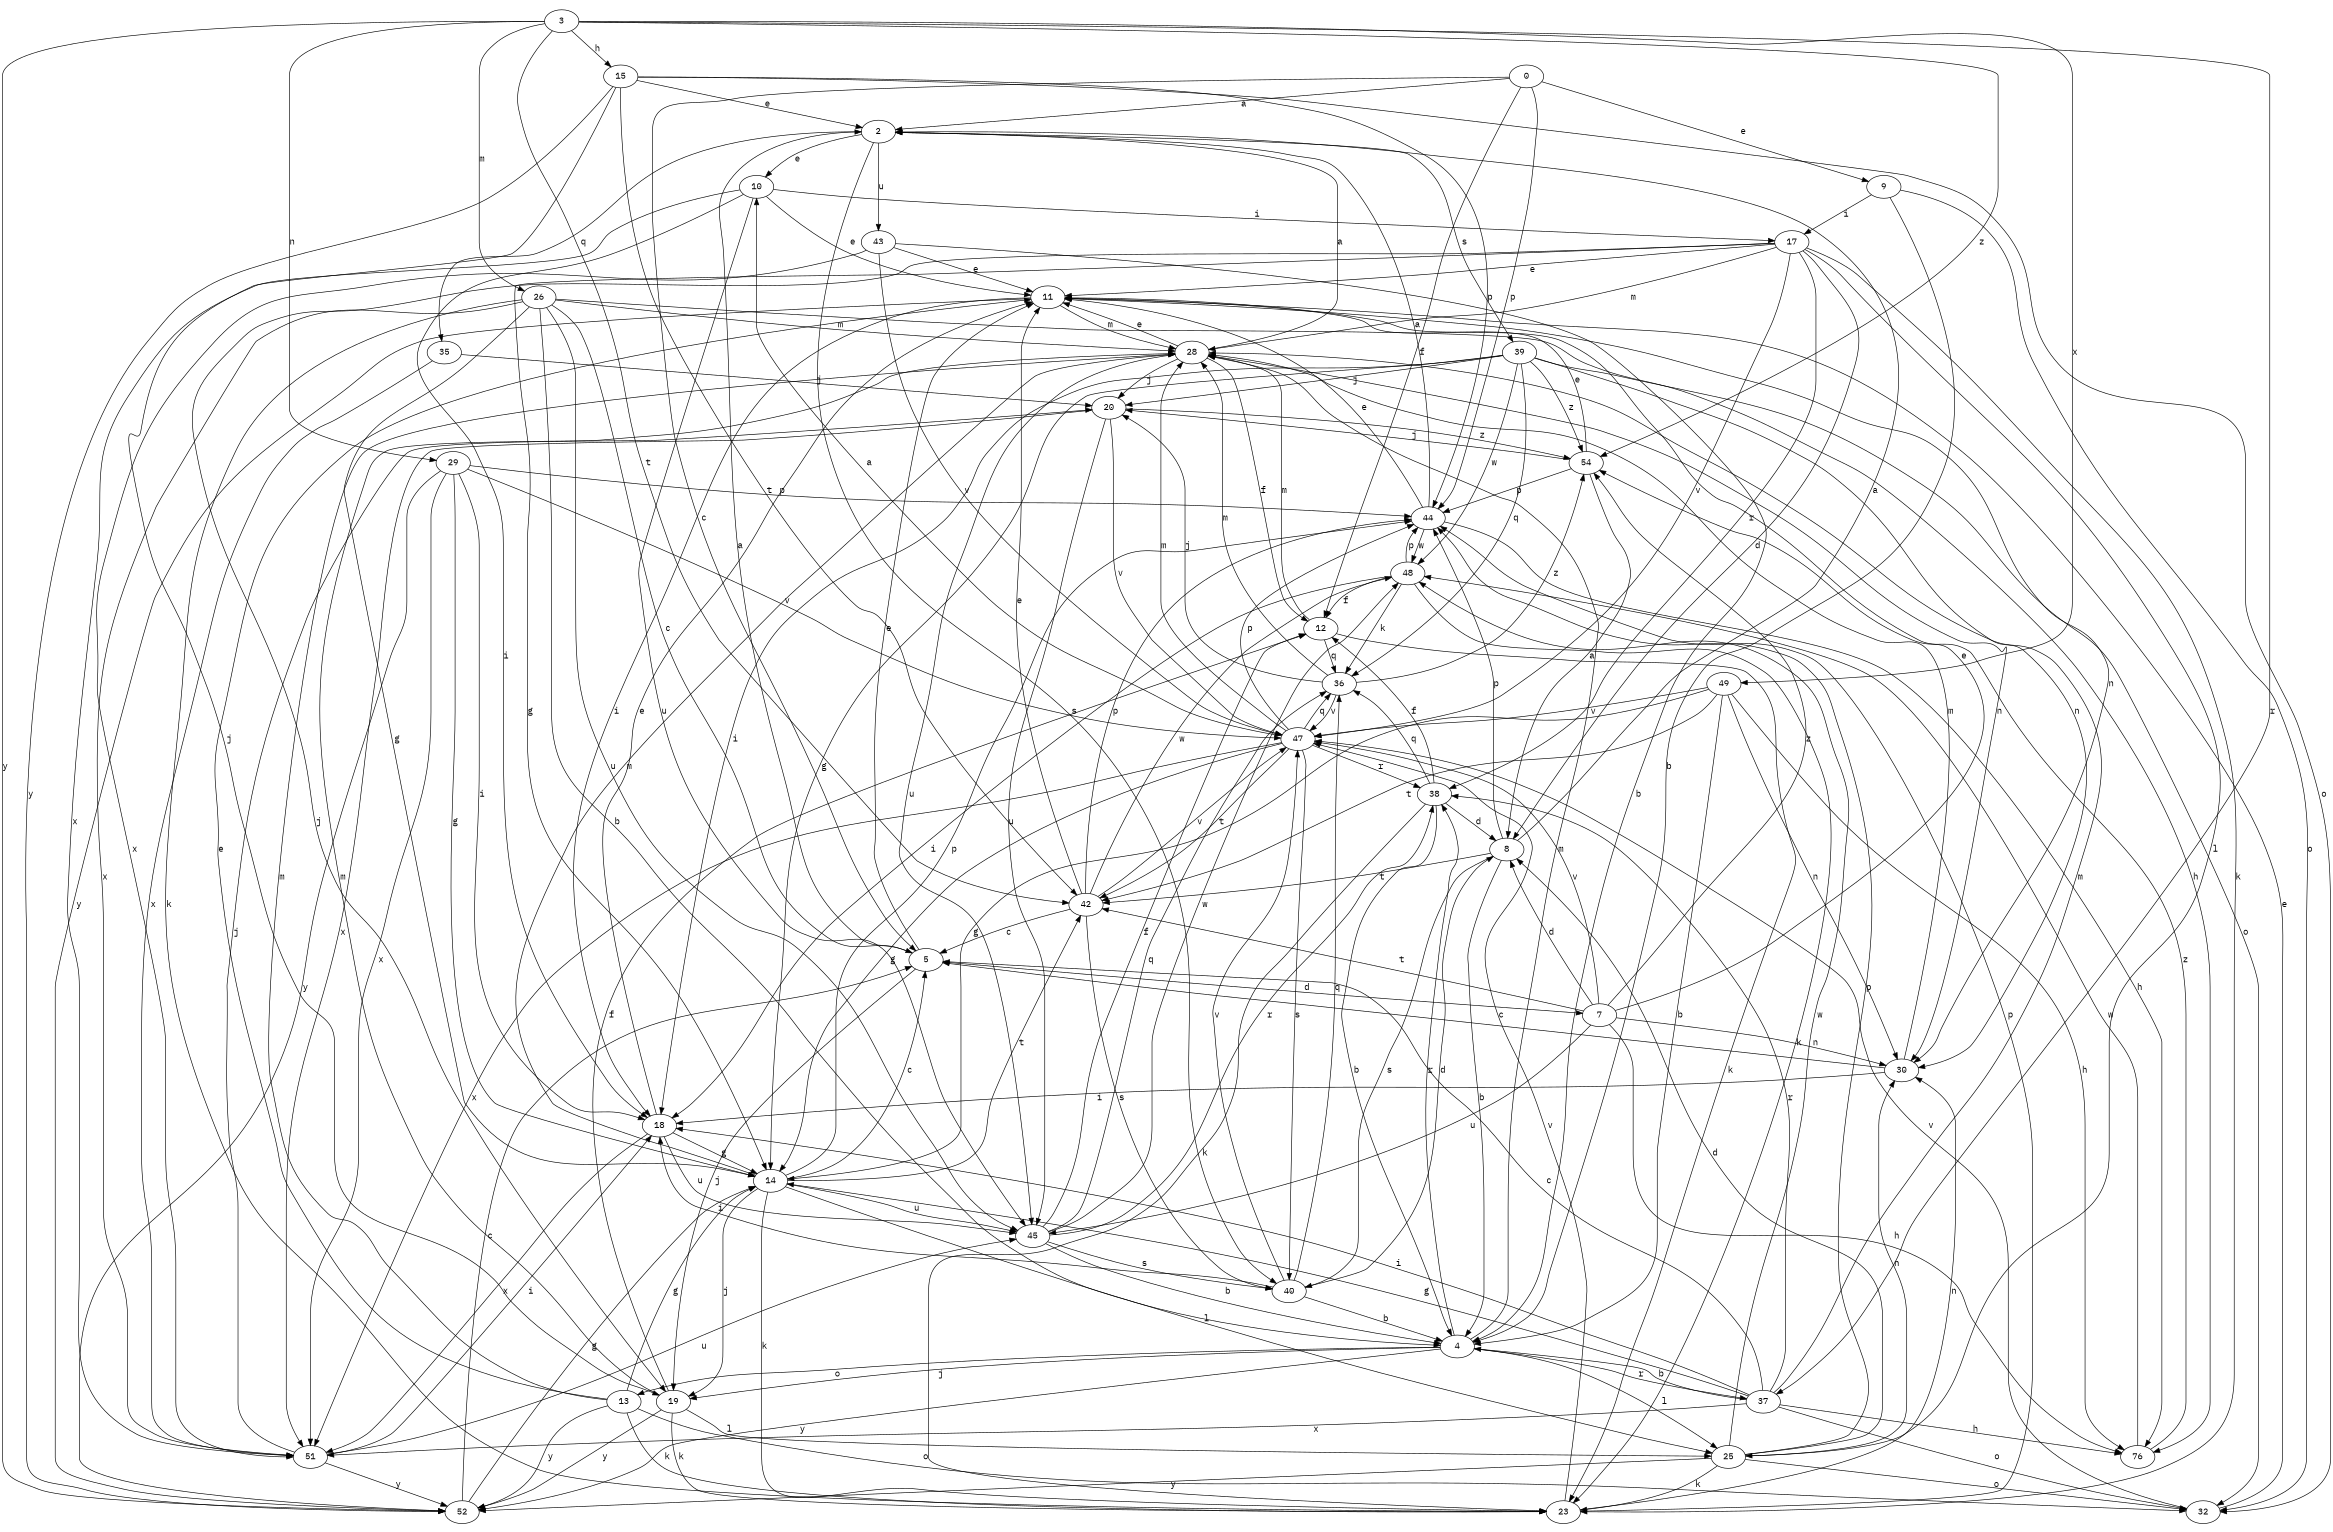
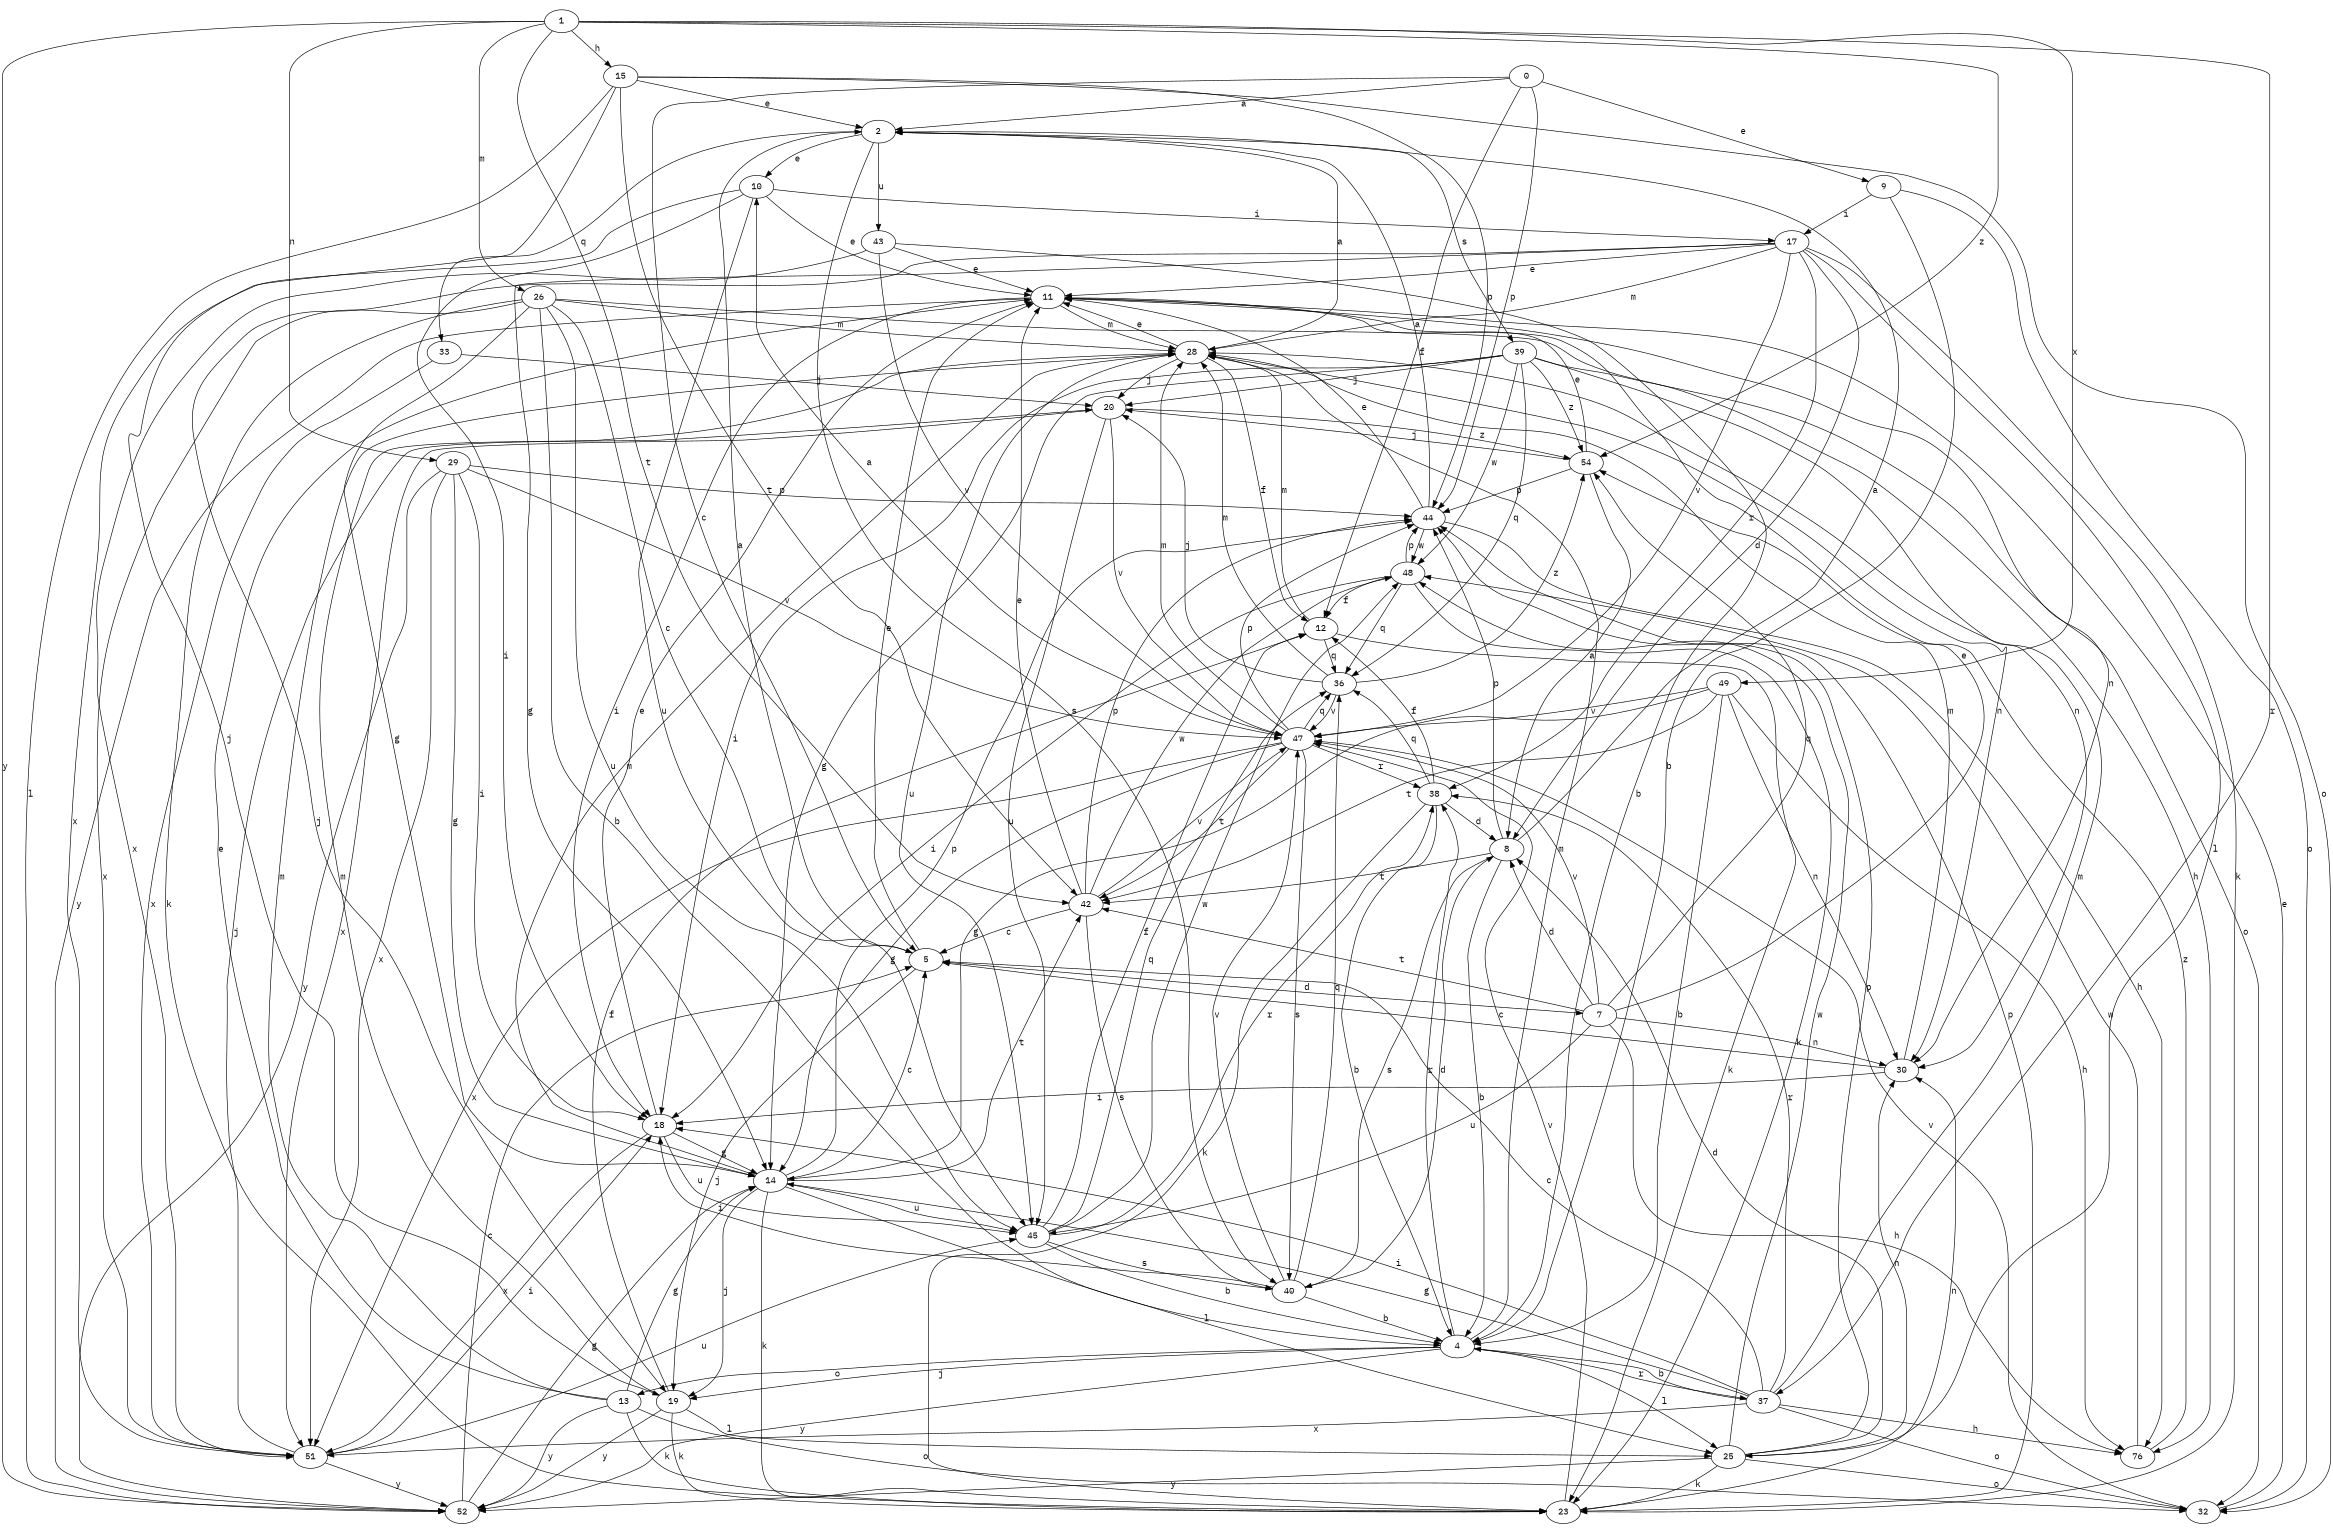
  strict digraph {
    fontname="IBM Plex Mono"
    node [fontname="IBM Plex Mono"]
    edge [fontname="IBM Plex Mono"]
    0
    2
    n3 [label=5]
    9
    12
    n6 [label=44]
    10
-   35
+   35 [label=33]
    39
    40
    43
    19
    7
    11
    4
    17
    32
    28
    23
    36
    n21 [label=76]
    48
-   1 [label=3]
+   1
    15
    26
    29
    37
    42
    49
    52
    54
    45
    51
    14
    47
    18
    38
    30
    8
    20
    13
    25
    0 -> 2 [label=a]
    0 -> n3 [label=c]
    0 -> 9 [label=e]
    0 -> 12 [label=f]
    0 -> n6 [label=p]
    2 -> 10 [label=e]
    2 -> 35 [label=q]
    2 -> 39 [label=s]
    2 -> 40 [label=s]
    2 -> 43 [label=u]
    n3 -> 2 [label=a]
    n3 -> 19 [label=j]
    n3 -> 7 [label=d]
    n3 -> 11 [label=e]
    9 -> 4 [label=b]
    9 -> 17 [label=i]
    9 -> 32 [label=o]
    12 -> 28 [label=m]
    12 -> 23 [label=k]
    12 -> 36 [label=q]
    n6 -> 2 [label=a]
    n6 -> 11 [label=e]
    n6 -> n21 [label=h]
    n6 -> 48 [label=w]
    10 -> 11 [label=e]
    10 -> 17 [label=i]
    10 -> 45 [label=u]
    10 -> 51 [label=x]
    10 -> 18 [label=i]
    35 -> 51 [label=x]
    35 -> 20 [label=j]
    39 -> 32 [label=o]
    39 -> 36 [label=q]
    39 -> 48 [label=w]
    39 -> 54 [label=z]
    39 -> 14 [label=g]
    39 -> 18 [label=i]
    39 -> 30 [label=n]
    39 -> 20 [label=j]
    40 -> 4 [label=b]
    40 -> 36 [label=q]
    40 -> 47 [label=v]
    40 -> 18 [label=i]
    40 -> 8 [label=d]
    43 -> 11 [label=e]
    43 -> 4 [label=b]
    43 -> 51 [label=x]
    43 -> 47 [label=v]
    19 -> 12 [label=f]
    19 -> 28 [label=m]
    19 -> 23 [label=k]
    19 -> 52 [label=y]
    19 -> 25 [label=l]
    7 -> 11 [label=e]
    7 -> n21 [label=h]
    7 -> 42 [label=t]
-   7 -> 54 [label=z]
+   7 -> 54 [label=q]
    7 -> 45 [label=u]
    7 -> 47 [label=v]
    7 -> 30 [label=n]
    7 -> 8 [label=d]
    11 -> 28 [label=m]
    11 -> 52 [label=y]
    11 -> 18 [label=i]
    11 -> 30 [label=n]
    4 -> 19 [label=j]
    4 -> 28 [label=m]
    4 -> 37 [label=r]
    4 -> 52 [label=y]
    4 -> 38 [label=r]
    4 -> 13 [label=o]
    4 -> 25 [label=l]
    17 -> 19 [label=j]
    17 -> 11 [label=e]
    17 -> 28 [label=m]
    17 -> 23 [label=k]
    17 -> 14 [label=g]
    17 -> 47 [label=v]
    17 -> 38 [label=r]
    17 -> 8 [label=d]
    17 -> 25 [label=l]
    32 -> 11 [label=e]
    32 -> 47 [label=v]
    28 -> 2 [label=a]
    28 -> 12 [label=f]
    28 -> 11 [label=e]
    28 -> 45 [label=u]
    28 -> 30 [label=n]
    28 -> 20 [label=j]
    23 -> n6 [label=p]
    23 -> 47 [label=v]
    23 -> 30 [label=n]
    36 -> 28 [label=m]
    36 -> 54 [label=z]
    36 -> 47 [label=v]
    36 -> 20 [label=j]
    n21 -> 48 [label=w]
    n21 -> 54 [label=z]
    48 -> 12 [label=f]
    48 -> n6 [label=p]
    48 -> 23 [label=k]
-   48 -> 36 [label=k]
+   48 -> 36 [label=q]
    48 -> 18 [label=i]
    1 -> 15 [label=h]
    1 -> 26 [label=m]
    1 -> 29 [label=n]
    1 -> 37 [label=r]
    1 -> 42 [label=t]
    1 -> 49 [label=x]
    1 -> 52 [label=y]
    1 -> 54 [label=z]
    15 -> 2 [label=e]
    15 -> n6 [label=p]
    15 -> 19 [label=j]
    15 -> 32 [label=o]
    15 -> 42 [label=t]
-   15 -> 52 [label=y]
+   15 -> 52 [label=l]
    26 -> n3 [label=c]
    26 -> 4 [label=b]
    26 -> 28 [label=m]
    26 -> 23 [label=k]
    26 -> n21 [label=h]
    26 -> 45 [label=u]
    26 -> 51 [label=x]
    26 -> 14 [label=g]
    29 -> n6 [label=p]
    29 -> 52 [label=y]
    29 -> 51 [label=x]
    29 -> 14 [label=g]
    29 -> 47 [label=v]
    29 -> 18 [label=i]
    37 -> n3 [label=c]
    37 -> 4 [label=b]
    37 -> 32 [label=o]
    37 -> 28 [label=m]
    37 -> n21 [label=h]
    37 -> 51 [label=x]
    37 -> 14 [label=g]
    37 -> 18 [label=i]
    37 -> 38 [label=r]
    42 -> n3 [label=c]
    42 -> n6 [label=p]
    42 -> 40 [label=s]
    42 -> 11 [label=e]
    42 -> 48 [label=w]
    42 -> 47 [label=v]
    49 -> 4 [label=b]
    49 -> n21 [label=h]
    49 -> 42 [label=t]
    49 -> 14 [label=g]
    49 -> 47 [label=v]
    49 -> 30 [label=n]
    52 -> n3 [label=c]
    52 -> 14 [label=g]
    54 -> n6 [label=p]
    54 -> 11 [label=e]
    54 -> 8 [label=a]
    54 -> 20 [label=j]
    45 -> 12 [label=f]
    45 -> 40 [label=s]
    45 -> 4 [label=b]
    45 -> 36 [label=q]
    45 -> 48 [label=w]
    45 -> 38 [label=r]
    51 -> 52 [label=y]
    51 -> 45 [label=u]
    51 -> 18 [label=i]
    51 -> 20 [label=j]
    14 -> n3 [label=c]
    14 -> n6 [label=p]
    14 -> 19 [label=j]
    14 -> 28 [label=m]
    14 -> 23 [label=k]
    14 -> 42 [label=t]
    14 -> 45 [label=u]
    14 -> 25 [label=l]
    47 -> n6 [label=p]
    47 -> 10 [label=a]
    47 -> 40 [label=s]
    47 -> 28 [label=m]
    47 -> 36 [label=q]
    47 -> 42 [label=t]
    47 -> 51 [label=x]
    47 -> 14 [label=g]
    47 -> 38 [label=r]
    18 -> 11 [label=e]
    18 -> 45 [label=u]
    18 -> 51 [label=x]
    18 -> 14 [label=g]
    38 -> 12 [label=f]
    38 -> 4 [label=b]
    38 -> 23 [label=k]
    38 -> 36 [label=q]
    38 -> 8 [label=d]
    30 -> n3 [label=c]
    30 -> 28 [label=m]
    30 -> 18 [label=i]
    8 -> 2 [label=a]
    8 -> n6 [label=p]
    8 -> 40 [label=s]
    8 -> 4 [label=b]
    8 -> 42 [label=t]
    20 -> 54 [label=z]
    20 -> 45 [label=u]
    20 -> 51 [label=x]
    20 -> 47 [label=v]
    13 -> 11 [label=e]
    13 -> 32 [label=o]
    13 -> 28 [label=m]
    13 -> 23 [label=k]
    13 -> 52 [label=y]
    13 -> 14 [label=g]
    25 -> n6 [label=p]
    25 -> 32 [label=o]
    25 -> 23 [label=k]
    25 -> 48 [label=w]
    25 -> 52 [label=y]
    25 -> 30 [label=n]
    25 -> 8 [label=d]
  }
